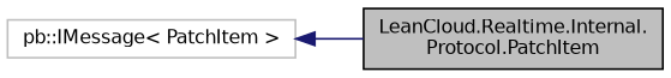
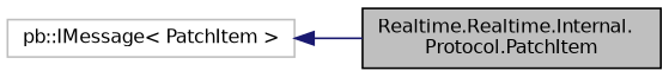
  digraph {
    rankdir=LR
    node [fontname=Helvetica fontsize=10 shape=record style=filled]
-   n1 [color=black fillcolor=grey75 fontcolor=black height=0.2 label="LeanCloud.Realtime.Internal.\lProtocol.PatchItem" width=0.4]
+   n1 [color=black fillcolor=grey75 fontcolor=black height=0.2 label="Realtime.Realtime.Internal.\lProtocol.PatchItem" width=0.4]
    n2 [color=grey75 fillcolor=white height=0.2 label="pb::IMessage\< PatchItem \>" width=0.4]
    n2 -> n1 [color=midnightblue dir=back fontname=Helvetica fontsize=10 labelfontname=Helvetica labelfontsize=10 style=solid]
  }
